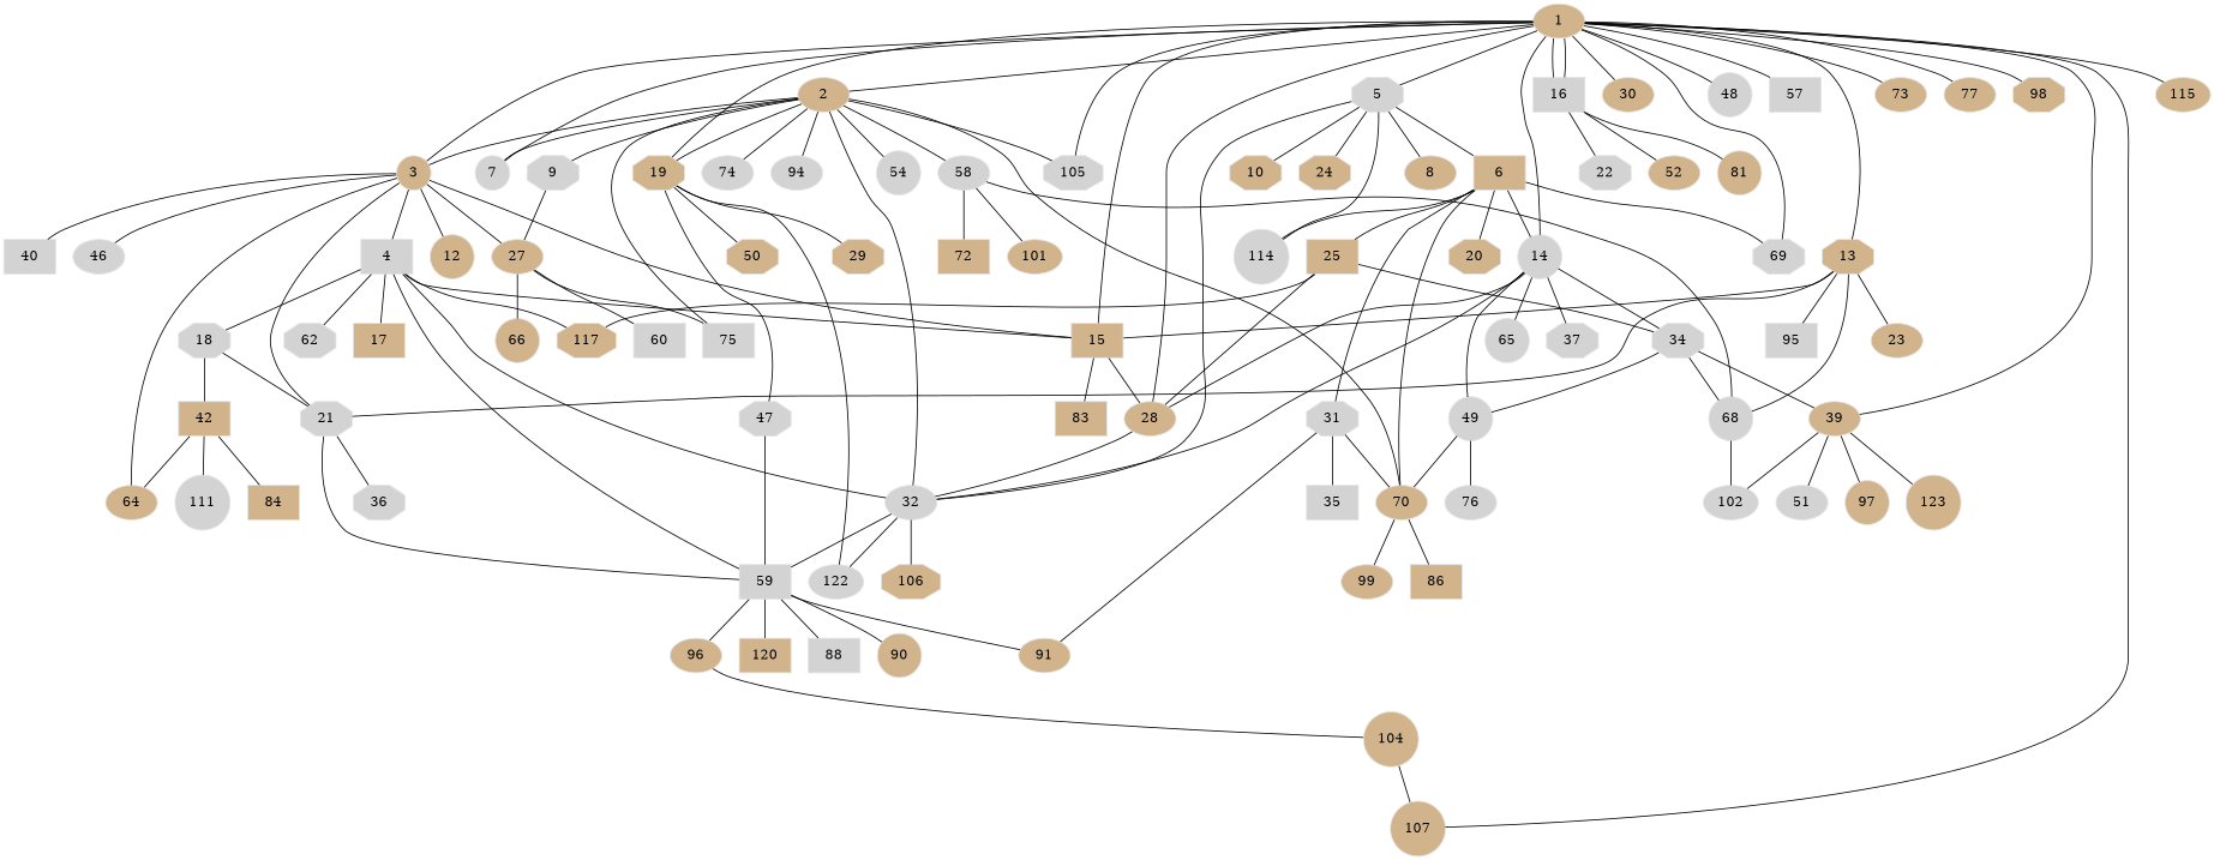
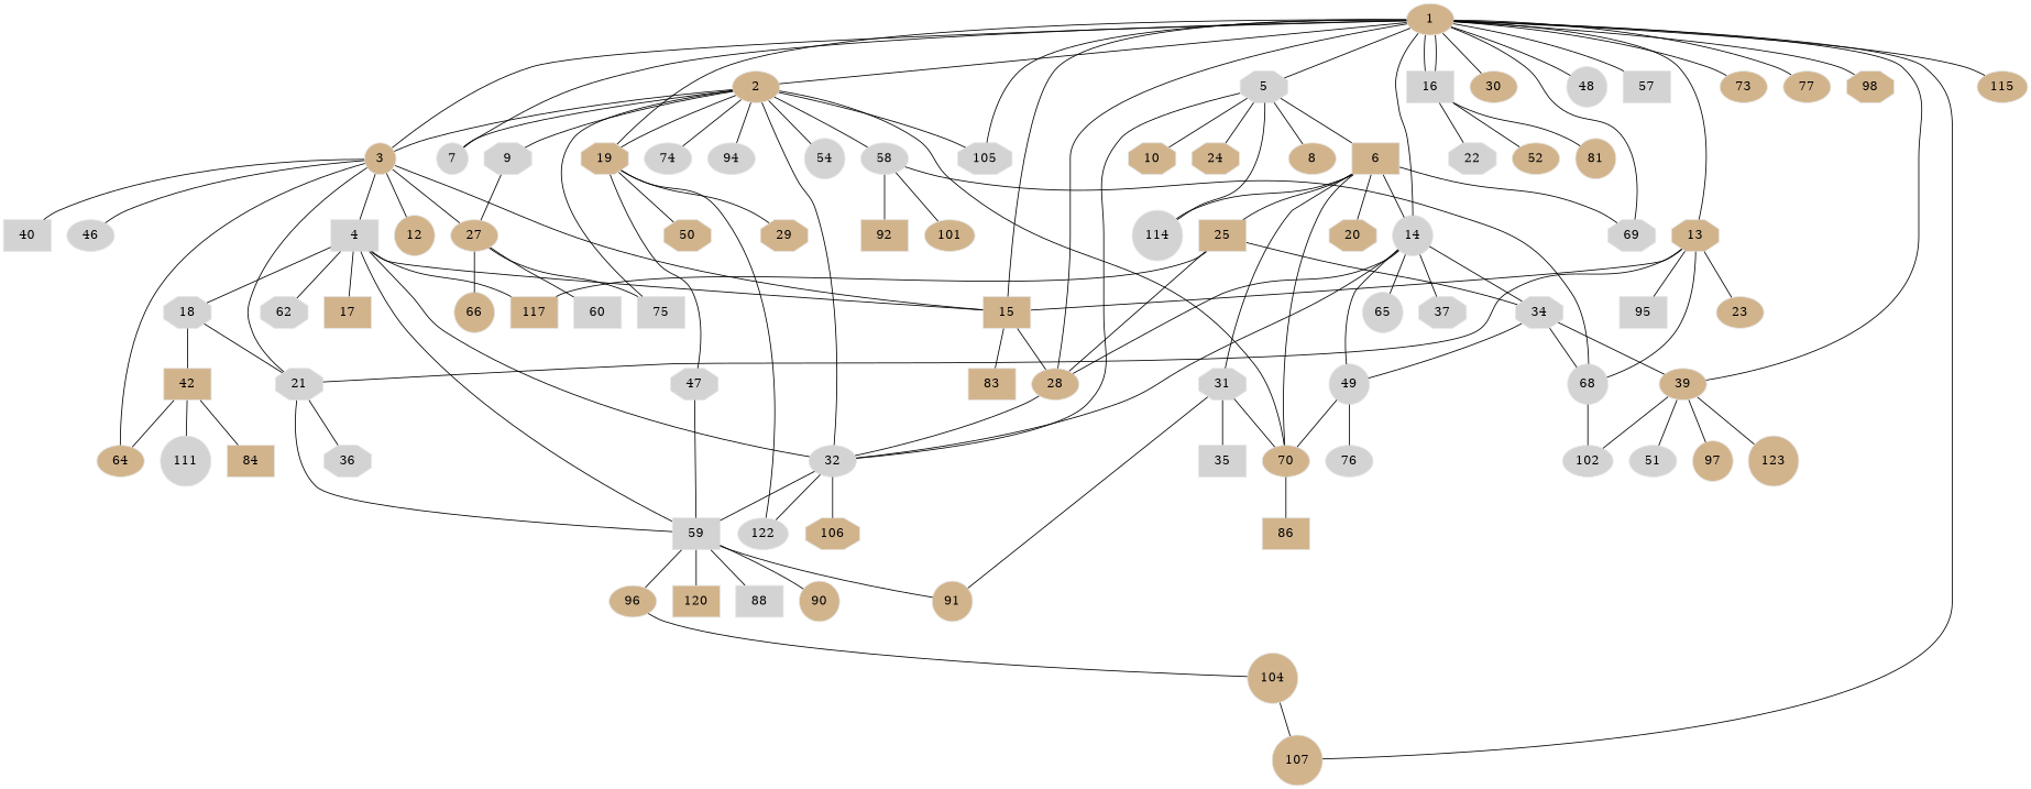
  graph {
    node [color=gray90 fillcolor=tan shape=ellipse style=filled]
    1 [super="+11"]
    2 [super="+42"]
    3 [shape=circle super="+121"]
    5 [fillcolor=lightgrey shape=octagon super="+26"]
    7 [fillcolor=lightgrey shape=circle super="+44"]
    13 [shape=octagon super="+63"]
    14 [fillcolor=lightgrey shape=circle super="+43"]
    15 [shape=box super="+82"]
    16 [fillcolor=lightgrey shape=box super="+89"]
    19 [shape=octagon super="+116"]
    28
    30 [super="+38"]
    39 [super="+85"]
    48 [fillcolor=lightgrey shape=circle]
    57 [fillcolor=lightgrey shape=box]
    69 [fillcolor=lightgrey shape=octagon]
    73
    77 [super="+78"]
    98 [shape=octagon]
    105 [fillcolor=lightgrey shape=octagon]
    107 [shape=circle]
    115
    9 [fillcolor=lightgrey shape=octagon]
    32 [fillcolor=lightgrey super="+80"]
    n25 [fillcolor=lightgrey label=54 shape=circle]
    58 [fillcolor=lightgrey]
    70 [super="+93"]
    74 [fillcolor=lightgrey]
    75 [fillcolor=lightgrey shape=box super="+109"]
    94 [fillcolor=lightgrey]
    4 [fillcolor=lightgrey shape=box super="+108"]
    12 [shape=circle]
    21 [fillcolor=lightgrey shape=octagon super="+119"]
    27 [super="+61"]
    40 [fillcolor=lightgrey shape=box]
    46 [fillcolor=lightgrey]
    64
    6 [shape=box super="+67"]
    8 [super="+55"]
    10 [shape=octagon super="+45"]
    24 [shape=octagon]
    114 [fillcolor=lightgrey shape=circle]
    23 [super="+103"]
    68 [fillcolor=lightgrey shape=circle super="+87"]
    95 [fillcolor=lightgrey shape=box]
    34 [fillcolor=lightgrey shape=octagon super="+113"]
    37 [fillcolor=lightgrey shape=octagon]
    49 [fillcolor=lightgrey shape=circle super="+54"]
    65 [fillcolor=lightgrey shape=circle super="+71"]
    83 [shape=box]
    22 [fillcolor=lightgrey shape=octagon]
    52
    81 [shape=circle]
    29 [shape=octagon]
    47 [fillcolor=lightgrey shape=octagon]
    50 [shape=octagon]
    122 [fillcolor=lightgrey]
    51 [fillcolor=lightgrey]
    97 [shape=circle]
    102 [fillcolor=lightgrey]
    123 [shape=circle]
    59 [fillcolor=lightgrey shape=box super="+72"]
    106 [shape=octagon]
-   92 [shape=box label=72]
+   92 [shape=box]
    101
    86 [shape=box]
-   99
    17 [shape=box]
    18 [fillcolor=lightgrey shape=octagon super="+53"]
    62 [fillcolor=lightgrey shape=octagon]
-   117 [shape=octagon super="+118"]
+   117 [shape=box super="+118"]
    36 [fillcolor=lightgrey shape=octagon]
    60 [fillcolor=lightgrey shape=box]
    66 [shape=circle]
    n75 [label=42 shape=box super="+100"]
-   91 [super="+110"]
+   91 [shape=circle super="+110"]
    88 [fillcolor=lightgrey shape=box]
    90 [shape=circle]
    96
    120 [shape=box]
    20 [shape=octagon]
    25 [shape=box super="+79"]
    31 [fillcolor=lightgrey shape=octagon super="+33"]
    35 [fillcolor=lightgrey shape=box]
    76 [fillcolor=lightgrey]
    84 [shape=box]
    111 [fillcolor=lightgrey shape=circle]
    104 [shape=circle super="+112"]
    1 -- 2 [weight=2]
    1 -- 3
    1 -- 5
    1 -- 7
    1 -- 13
    1 -- 14
    1 -- 15
    1 -- 16
    1 -- 16
    1 -- 19
    1 -- 28
    1 -- 30
    1 -- 39
    1 -- 48
    1 -- 57
    1 -- 69
    1 -- 73
    1 -- 77
    1 -- 98
    1 -- 105
    1 -- 107
    1 -- 115
    2 -- 3
    2 -- 7
    2 -- 19
    2 -- 105
    2 -- 9
    2 -- 32
    2 -- n25
    2 -- 58
    2 -- 70
    2 -- 74
    2 -- 75
    2 -- 94
    3 -- 15
    3 -- 4
    3 -- 12
    3 -- 21
    3 -- 27
    3 -- 40
    3 -- 46
    3 -- 64
    5 -- 32
    5 -- 6
    5 -- 8
    5 -- 10
    5 -- 24
    5 -- 114
    13 -- 15
    13 -- 21
    13 -- 23
    13 -- 68
    13 -- 95
    14 -- 28
    14 -- 32
    14 -- 34
    14 -- 37
    14 -- 49
    14 -- 65
    15 -- 28
    15 -- 83
    16 -- 22
    16 -- 52
    16 -- 81
    19 -- 29
    19 -- 47
    19 -- 50
    19 -- 122
    28 -- 32
    39 -- 51
    39 -- 97
    39 -- 102
    39 -- 123
    9 -- 27
    32 -- 122
    32 -- 59
    32 -- 106
    58 -- 68
    58 -- 92
    58 -- 101
    70 -- 86
-   70 -- 99
    4 -- 15
    4 -- 32
    4 -- 59
    4 -- 17
    4 -- 18
    4 -- 62
    4 -- 117
    21 -- 59
    21 -- 36
    27 -- 75
    27 -- 60
    27 -- 66
    6 -- 14
    6 -- 69
    6 -- 70
    6 -- 114
    6 -- 20
    6 -- 25
    6 -- 31
    68 -- 102
    34 -- 39
    34 -- 68
    34 -- 49
    49 -- 70
    49 -- 76
    47 -- 59
    59 -- 91
    59 -- 88
    59 -- 90
    59 -- 96
    59 -- 120
    18 -- 21
    18 -- n75
    n75 -- 64
    n75 -- 84
    n75 -- 111
    96 -- 104
    25 -- 28
    25 -- 34
    25 -- 117
    31 -- 70
    31 -- 91
    31 -- 35
    104 -- 107
  }
